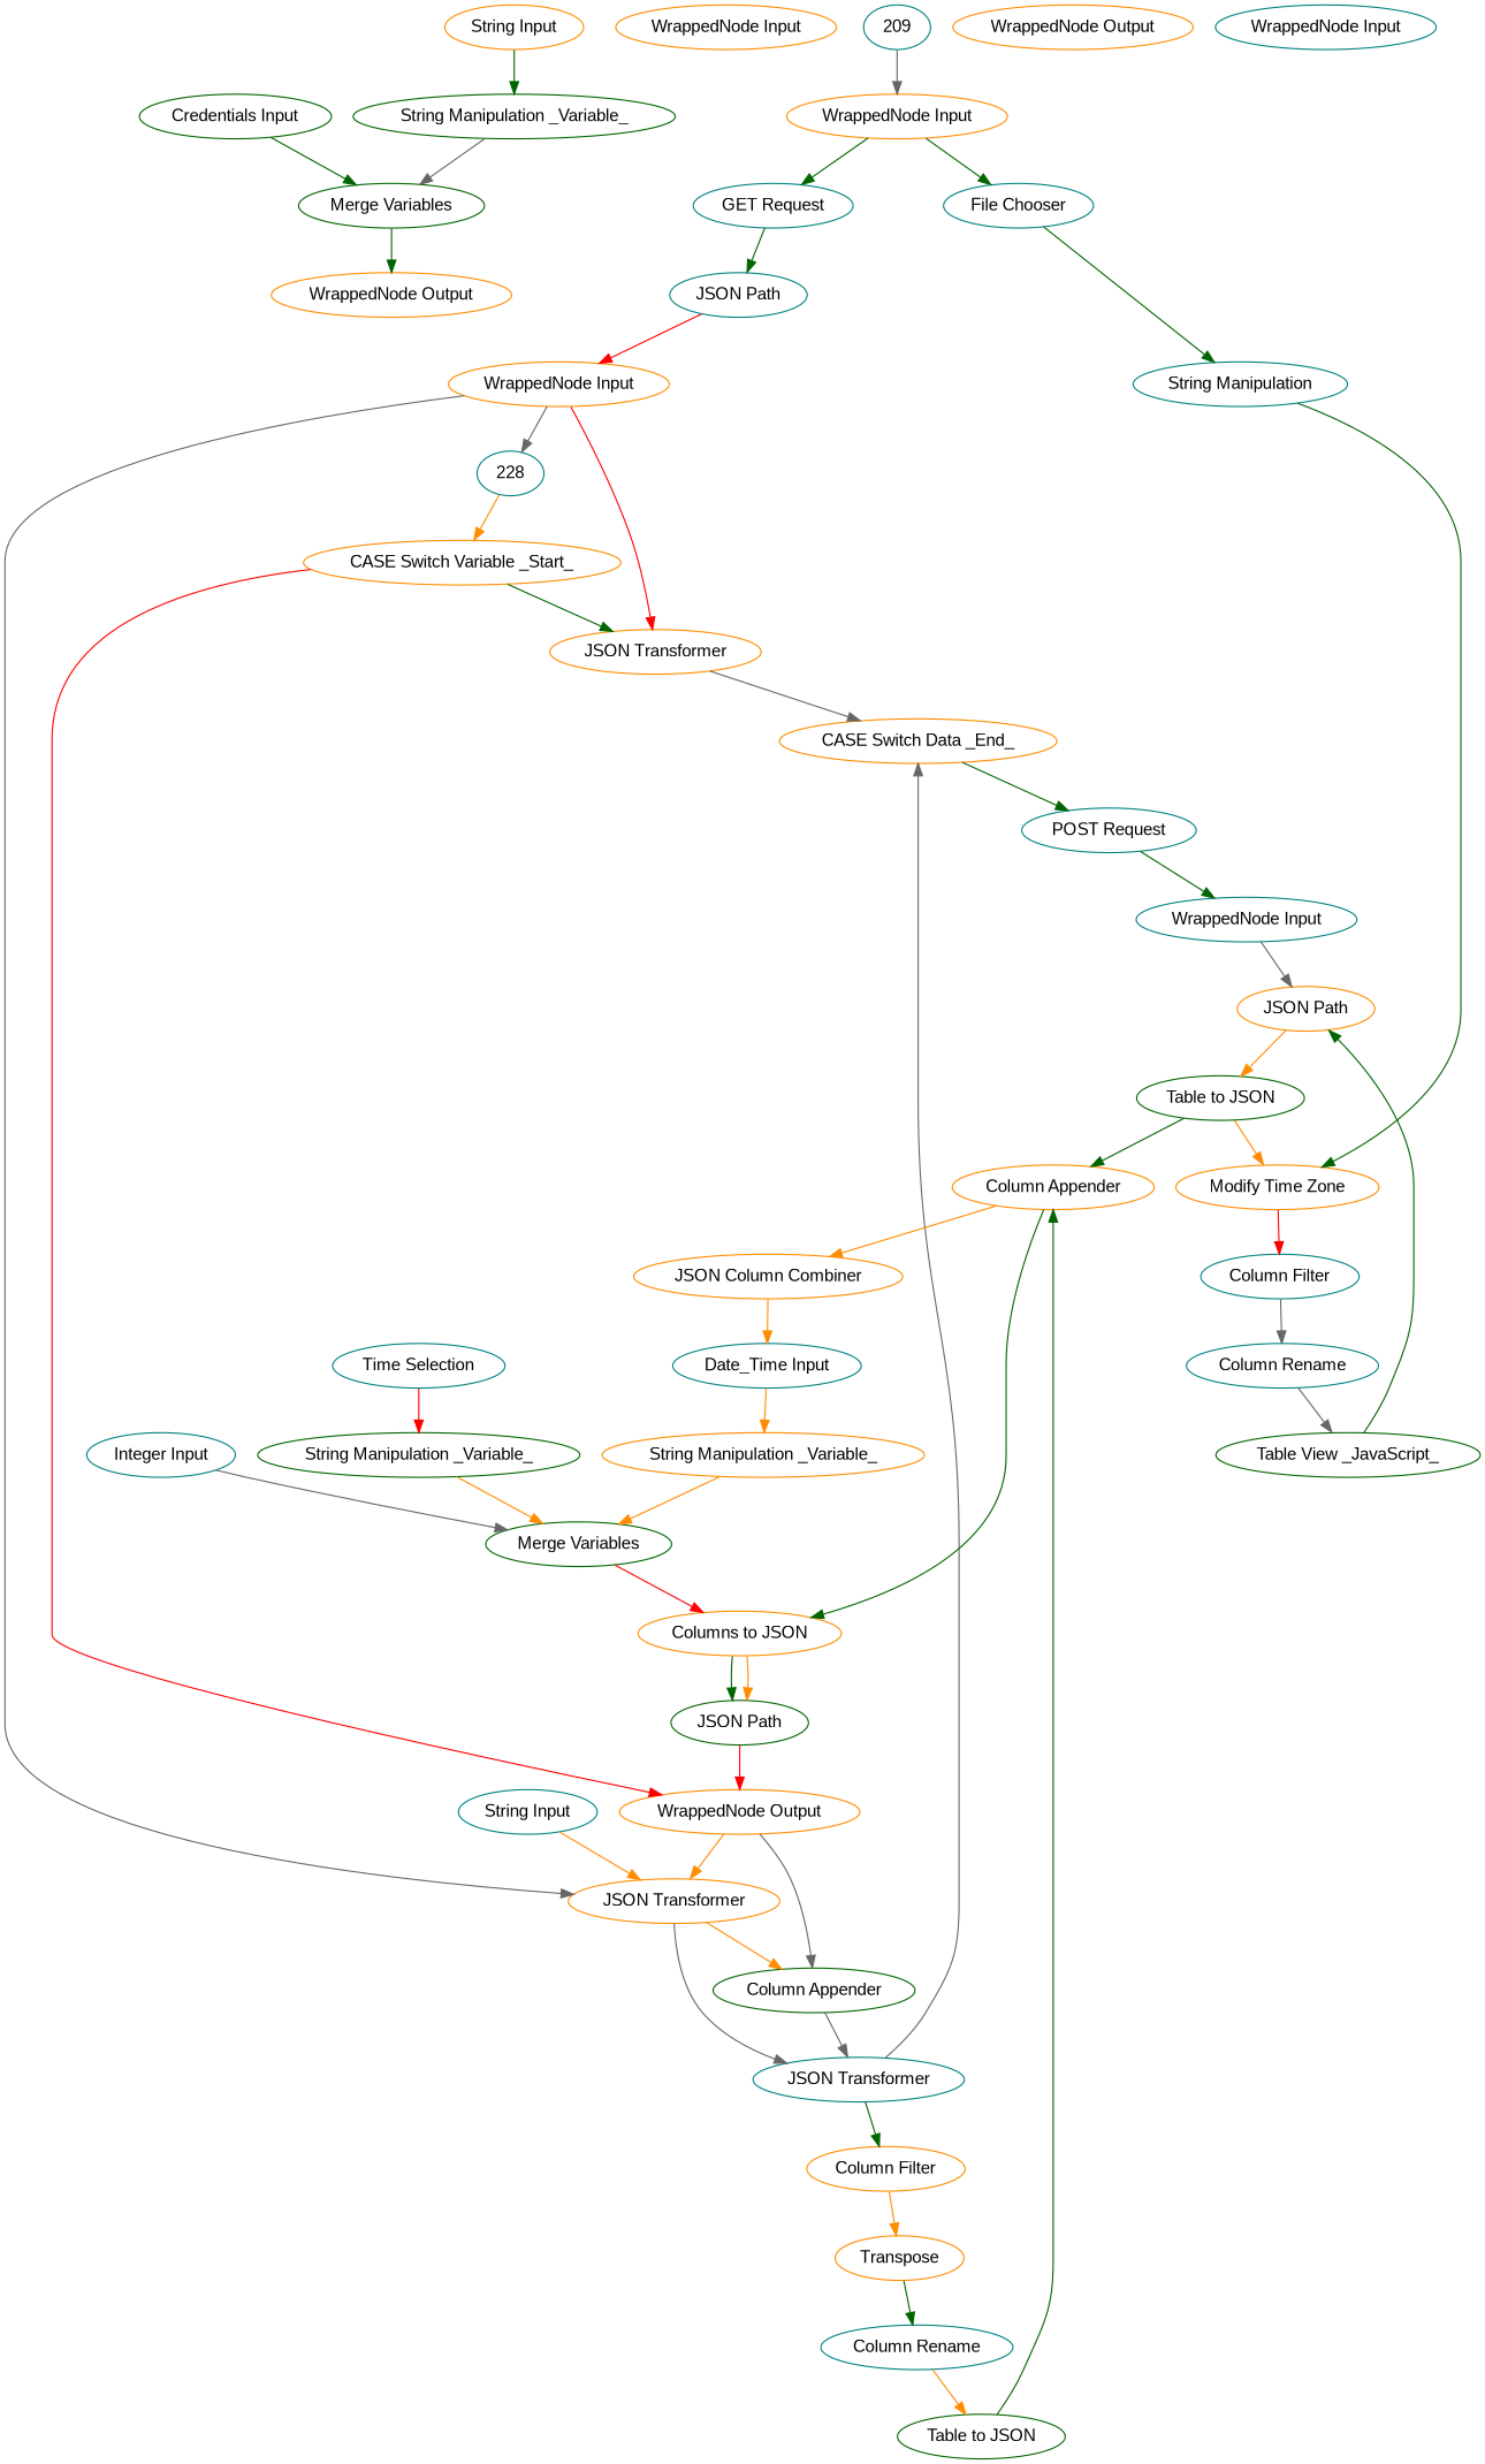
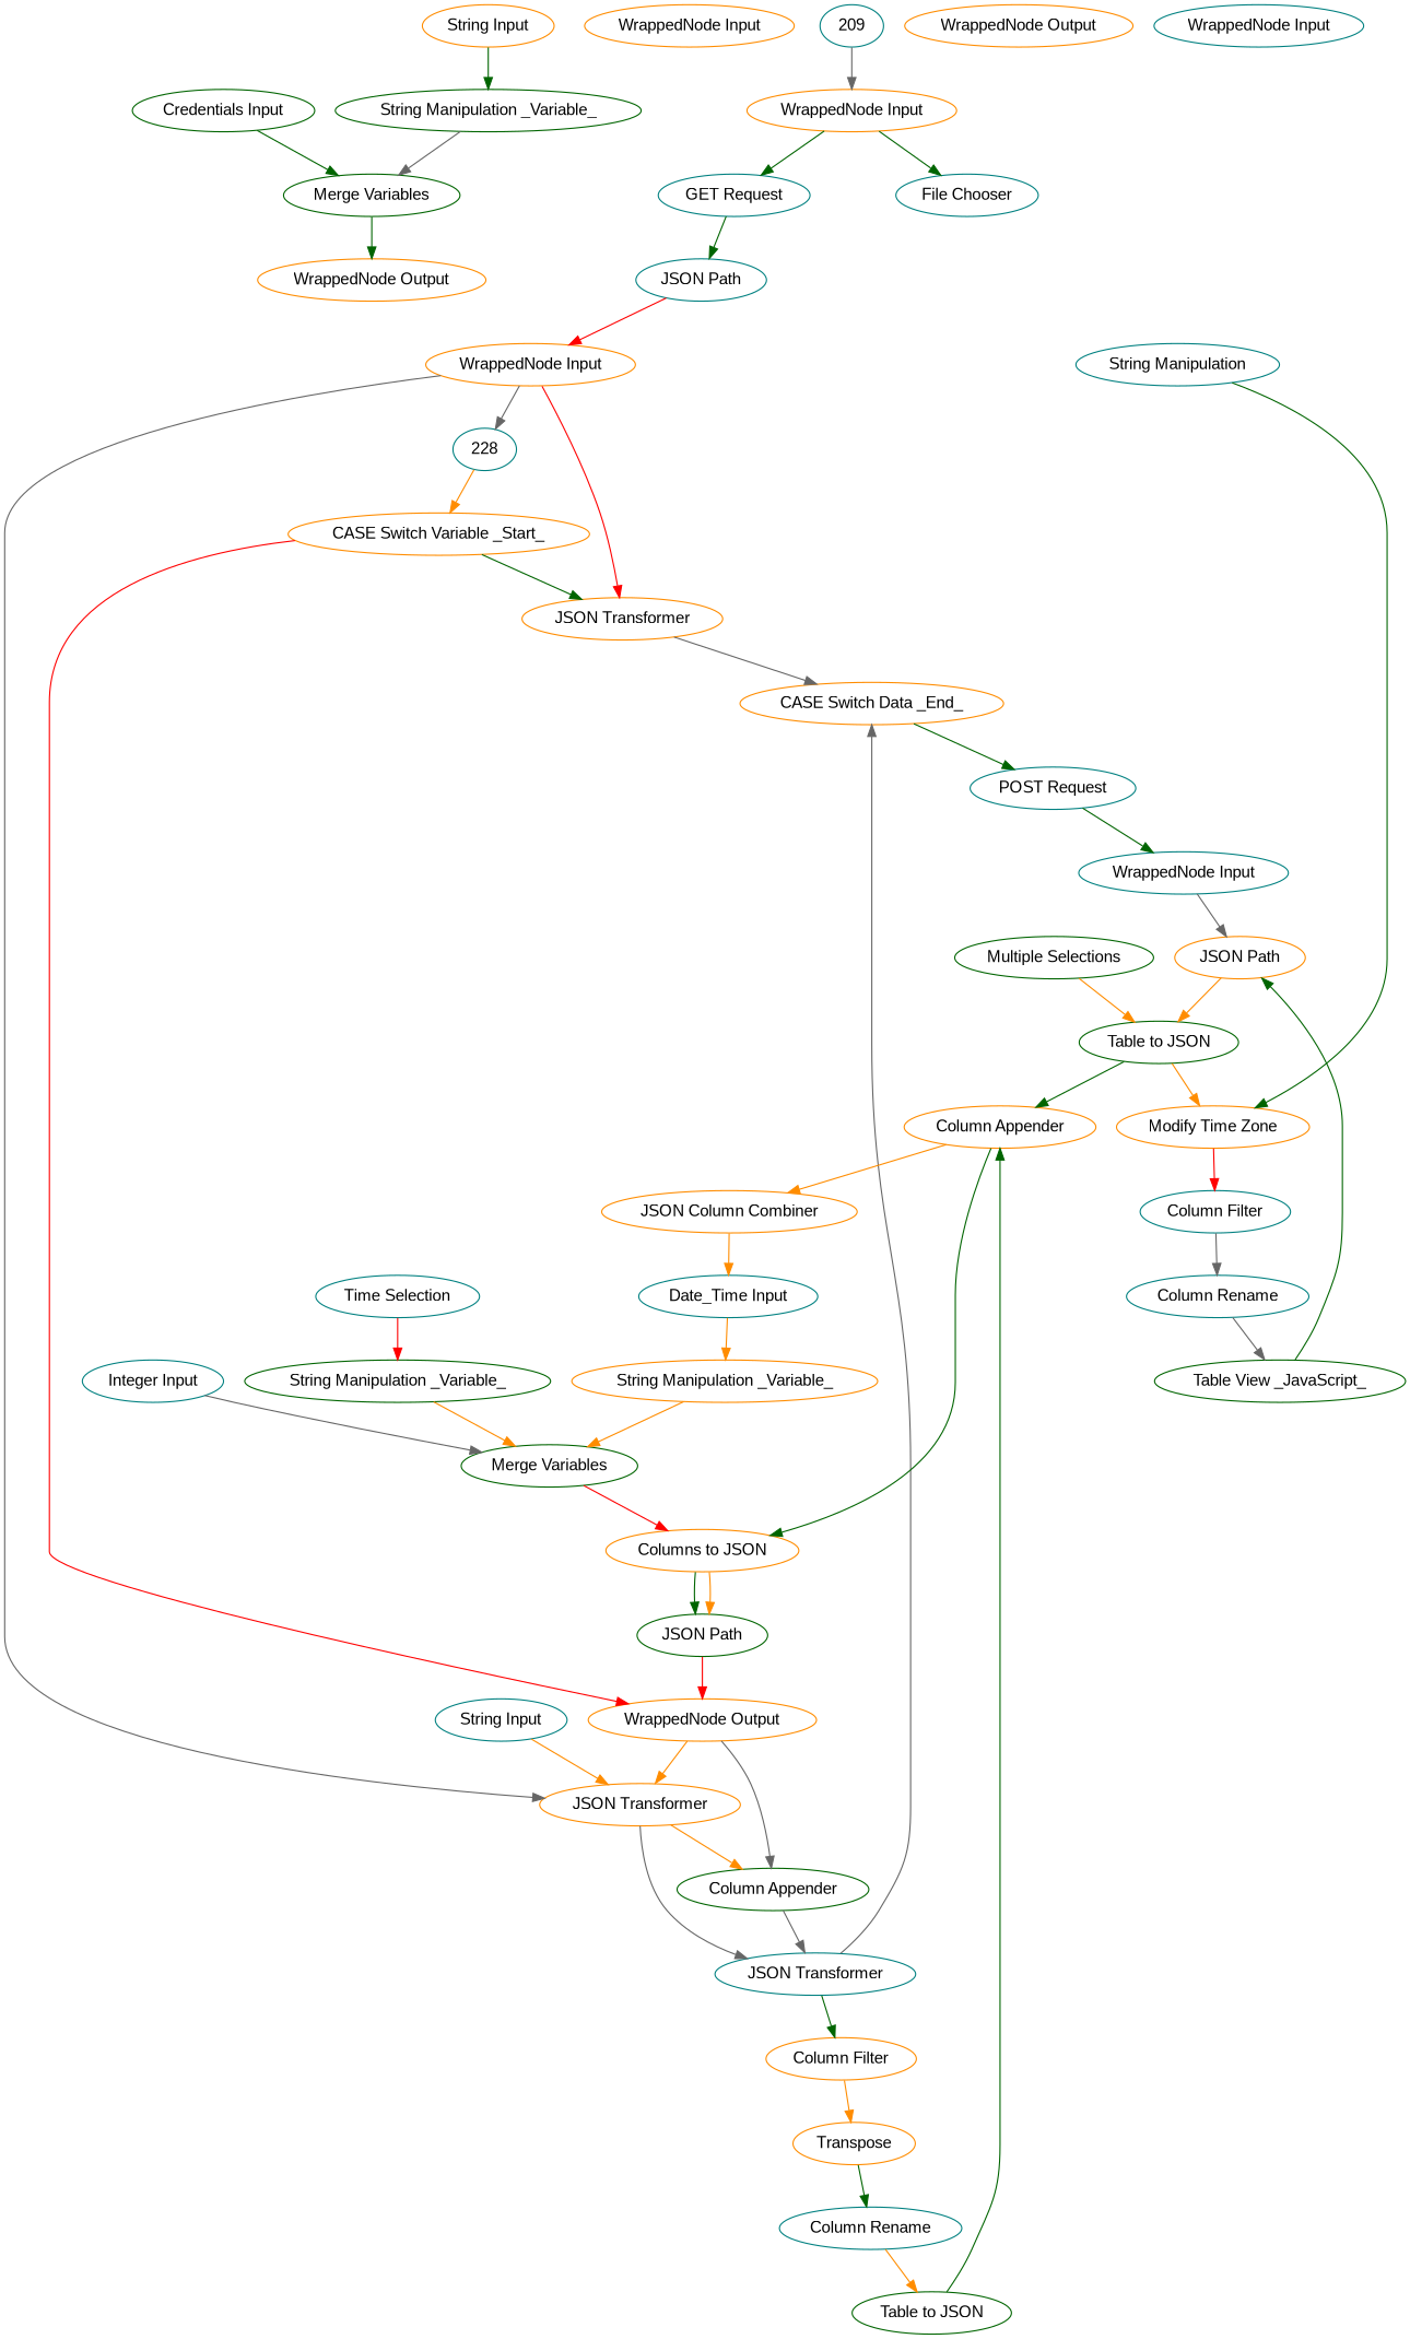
  digraph {
    fontname="Liberation Sans"
    rankdir=TB
    node [color=darkorange fontname="Liberation Sans"]
    edge [color=darkgreen fontname="Liberation Sans"]
    n1 [color=darkgreen label="Credentials Input"]
    n2 [color=darkgreen label="Merge Variables"]
    n3 [label="WrappedNode Output"]
    n4 [label="String Input"]
    n5 [color=darkgreen label="String Manipulation _Variable_"]
    n6 [label="WrappedNode Input"]
    n7 [color=teal label="GET Request"]
    n8 [color=teal label="JSON Path"]
    n9 [label="WrappedNode Input"]
    n10 [label="JSON Transformer"]
    n11 [label="JSON Transformer"]
    228 [color=teal]
    n13 [label="CASE Switch Data _End_"]
    n14 [color=teal label="POST Request"]
    n15 [color=teal label="WrappedNode Input"]
    n16 [label="JSON Path"]
    n17 [color=darkgreen label="Column Appender"]
    n18 [color=teal label="JSON Transformer"]
    n19 [label="CASE Switch Variable _Start_"]
    n20 [color=teal label="Date_Time Input"]
    n21 [label="String Manipulation _Variable_"]
    n22 [color=darkgreen label="Merge Variables"]
    n23 [color=teal label="Time Selection"]
    n24 [color=darkgreen label="String Manipulation _Variable_"]
    n25 [color=teal label="Integer Input"]
    n26 [label="Columns to JSON"]
    n27 [color=darkgreen label="JSON Path"]
    n28 [label="Column Appender"]
    n29 [label="JSON Column Combiner"]
    n30 [label="WrappedNode Output"]
    n31 [color=darkgreen label="Table to JSON"]
    n32 [color=teal label="File Chooser"]
    n33 [color=teal label="String Manipulation"]
    n34 [label="Modify Time Zone"]
    n35 [color=darkgreen label="Table View _JavaScript_"]
    n36 [label="WrappedNode Input"]
    n37 [color=darkgreen label="Table to JSON"]
    n38 [label="WrappedNode Output"]
    n39 [color=teal label="Column Filter"]
    n40 [color=teal label="Column Rename"]
    n41 [color=teal label="String Input"]
+   n42 [color=darkgreen label="Multiple Selections"]
    n43 [label="Column Filter"]
    n44 [label=Transpose]
    n45 [color=teal label="Column Rename"]
    n46 [color=teal label="WrappedNode Input"]
    209 [color=teal]
    n1 -> n2
    n2 -> n3
    n4 -> n5
    n5 -> n2 [color=gray40]
    n7 -> n8
    n8 -> n9 [color=red]
    n9 -> n10 [color=red]
    n9 -> n11 [color=gray40]
    n9 -> 228 [color=gray40]
    n10 -> n13 [color=gray40]
    n11 -> n17 [color=darkorange]
    n11 -> n18 [color=gray40]
    228 -> n19 [color=darkorange]
    n13 -> n14
    n14 -> n15
    n15 -> n16 [color=gray40]
    n16 -> n37 [color=darkorange]
    n17 -> n18 [color=gray40]
    n18 -> n13 [color=gray40]
    n18 -> n43
    n19 -> n10
    n19 -> n30 [color=red]
    n20 -> n21 [color=darkorange]
    n21 -> n22 [color=darkorange]
    n22 -> n26 [color=red]
    n23 -> n24 [color=red]
    n24 -> n22 [color=darkorange]
    n25 -> n22 [color=gray40]
    n26 -> n27
    n26 -> n27 [color=darkorange]
    n27 -> n30 [color=red]
    n28 -> n26
    n28 -> n29 [color=darkorange]
    n29 -> n20 [color=darkorange]
    n30 -> n11 [color=darkorange]
    n30 -> n17 [color=gray40]
    n31 -> n28
-   n32 -> n33
    n33 -> n34
    n34 -> n39 [color=red]
    n35 -> n16
    n36 -> n7
    n36 -> n32
    n37 -> n28
    n37 -> n34 [color=darkorange]
    n39 -> n40 [color=gray40]
    n40 -> n35 [color=gray40]
    n41 -> n11 [color=darkorange]
+   n42 -> n37 [color=darkorange]
    n43 -> n44 [color=darkorange]
    n44 -> n45
    n45 -> n31 [color=darkorange]
    209 -> n36 [color=gray40]
  }
